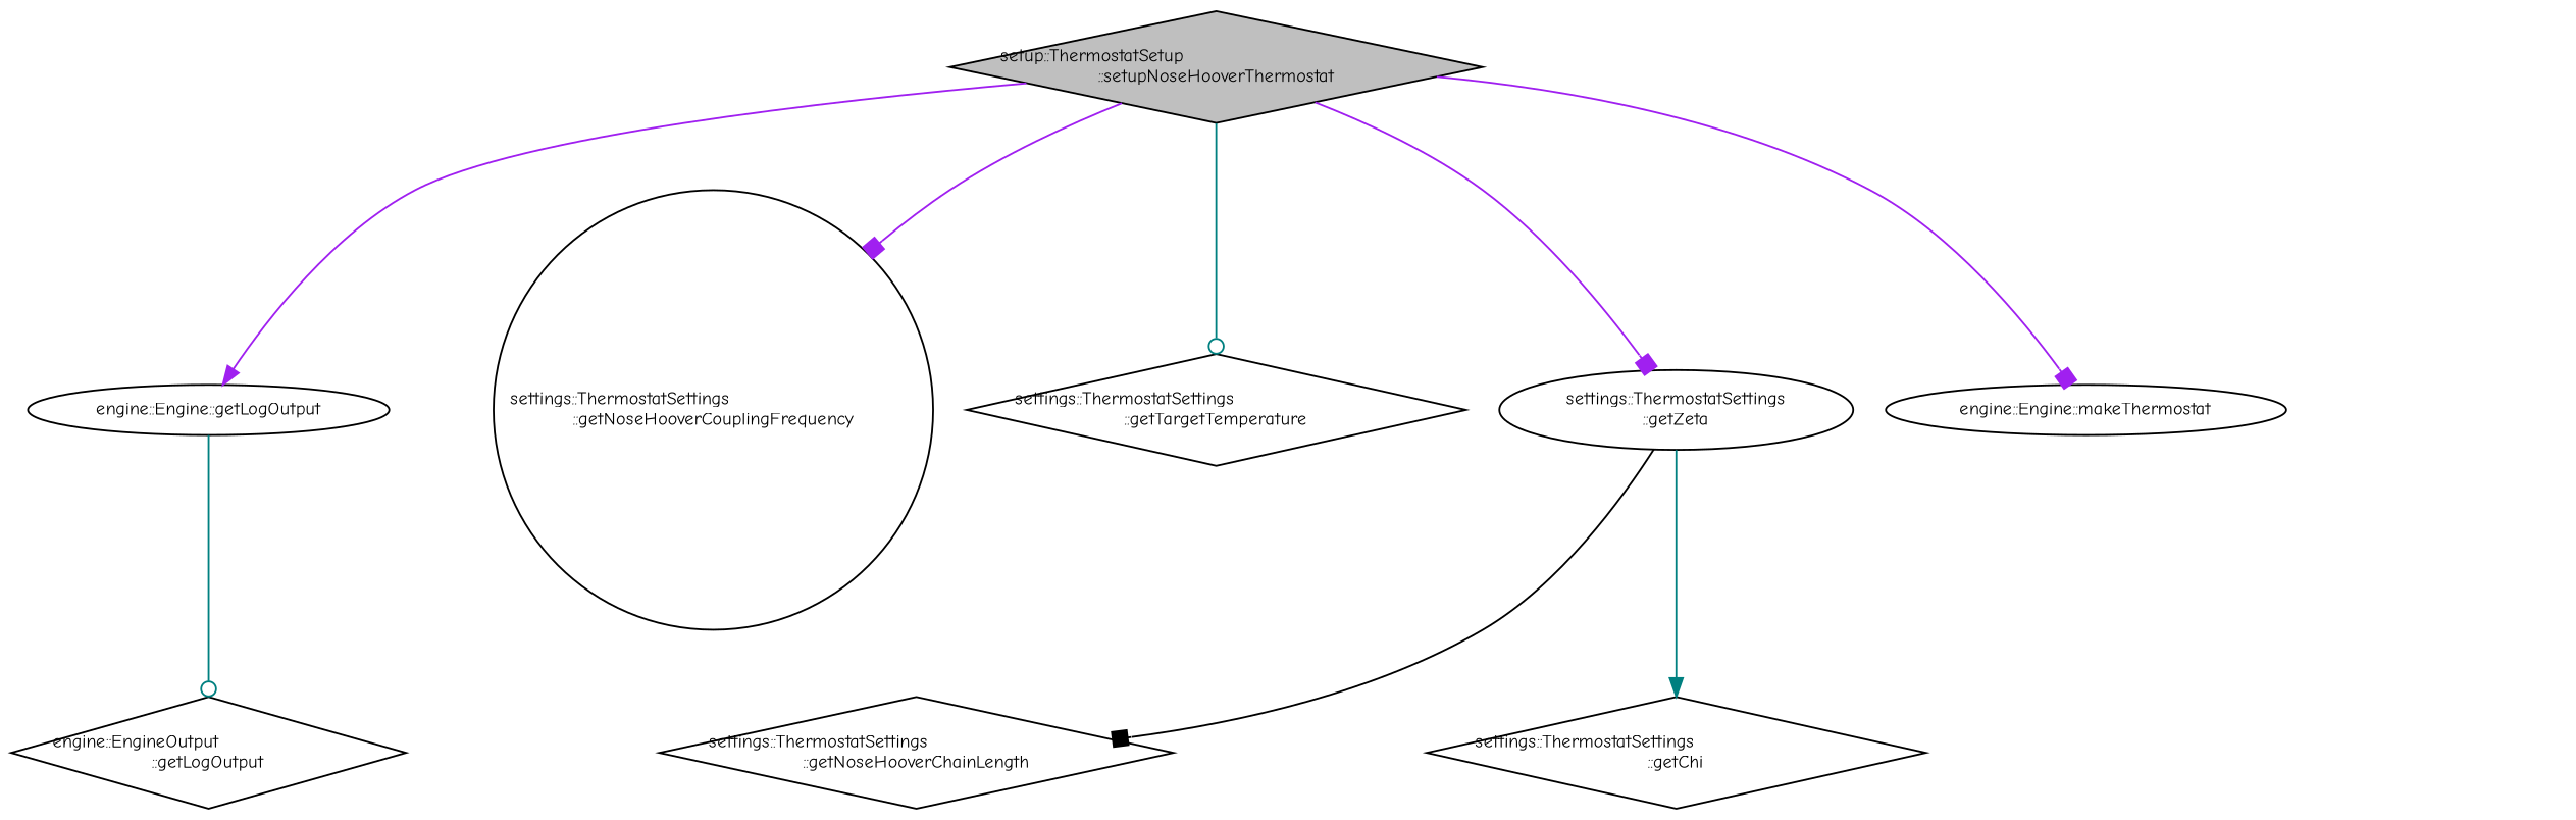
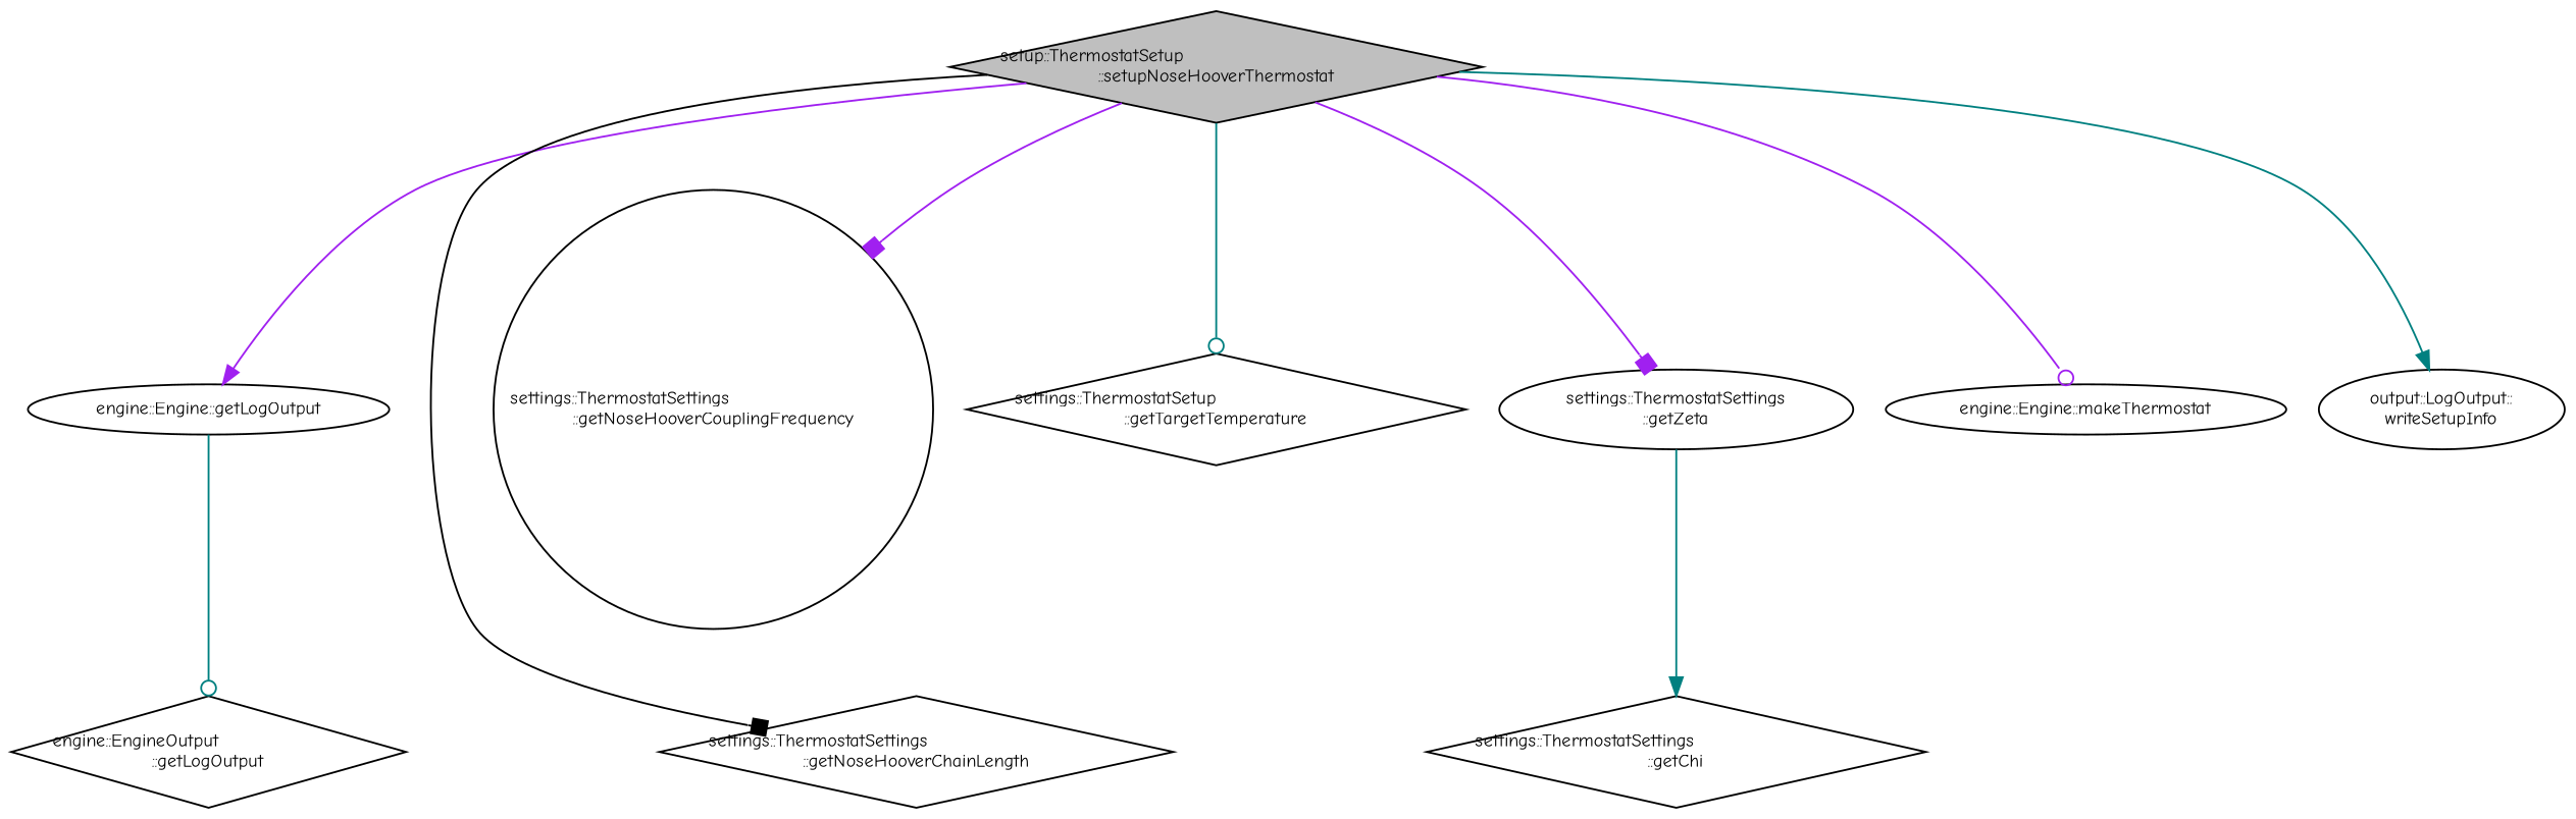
  digraph {
    fontname="Comic Neue"
    rankdir=TB
    node [color=black fillcolor=white fontname="Comic Neue" fontsize=10 shape=diamond style=filled]
    edge [arrowhead=box color=purple fontname="Comic Neue" fontsize=10 labelfontname=Helvetica labelfontsize=10 style=solid]
    n1 [fillcolor=grey75 fontcolor=black height=0.2 label="setup::ThermostatSetup\l::setupNoseHooverThermostat" width=0.4]
    n2 [height=0.2 label="engine::Engine::getLogOutput" shape=ellipse width=0.4]
    n3 [height=0.2 label="settings::ThermostatSettings\l::getNoseHooverChainLength" width=0.4]
    n4 [height=0.2 label="settings::ThermostatSettings\l::getNoseHooverCouplingFrequency" shape=circle width=0.4]
-   n5 [height=0.2 label="settings::ThermostatSettings\l::getTargetTemperature" width=0.4]
+   n5 [height=0.2 label="settings::ThermostatSetup\l::getTargetTemperature" width=0.4]
    n6 [height=0.2 label="settings::ThermostatSettings\l::getZeta" shape=ellipse width=0.4]
    n7 [height=0.2 label="engine::Engine::makeThermostat" shape=ellipse width=0.4]
+   n8 [height=0.2 label="output::LogOutput::\lwriteSetupInfo" shape=ellipse width=0.4]
    n9 [height=0.2 label="settings::ThermostatSettings\l::getChi" width=0.4]
    n10 [height=0.2 label="engine::EngineOutput\l::getLogOutput" width=0.4]
    n1 -> n2 [arrowhead=normal]
-   n6 -> n3 [color=black]
+   n1 -> n3 [color=black]
    n1 -> n4
    n1 -> n5 [arrowhead=odot color=teal]
    n1 -> n6
-   n1 -> n7
+   n1 -> n7 [arrowhead=odot]
+   n1 -> n8 [arrowhead=normal color=teal]
    n2 -> n10 [arrowhead=odot color=teal]
    n6 -> n9 [arrowhead=normal color=teal]
  }
